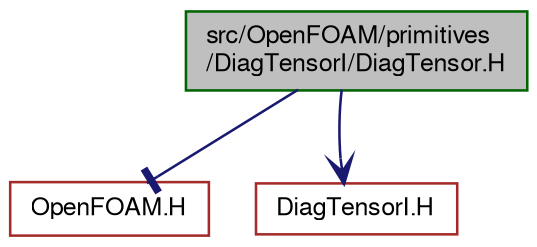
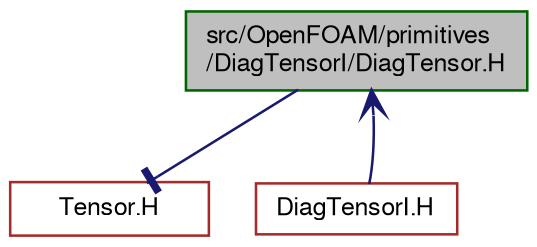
  digraph {
    node [color=brown fontname=FreeSans fontsize=10 shape=record]
    edge [color=midnightblue fontname=FreeSans fontsize=10 labelfontname=FreeSans labelfontsize=10 style=solid]
    n1 [color=darkgreen fillcolor=grey75 fontcolor=black height=0.2 label="src/OpenFOAM/primitives\l/DiagTensorI/DiagTensor.H" style=filled width=0.4]
-   n2 [height=0.2 label="OpenFOAM.H" width=0.4]
+   n2 [height=0.2 label="Tensor.H" width=0.4]
    n3 [height=0.2 label="DiagTensorI.H" width=0.4]
    n1 -> n2 [arrowhead=tee]
-   n1 -> n3 [arrowhead=vee]
+   n3 -> n1 [arrowhead=vee]
  }
